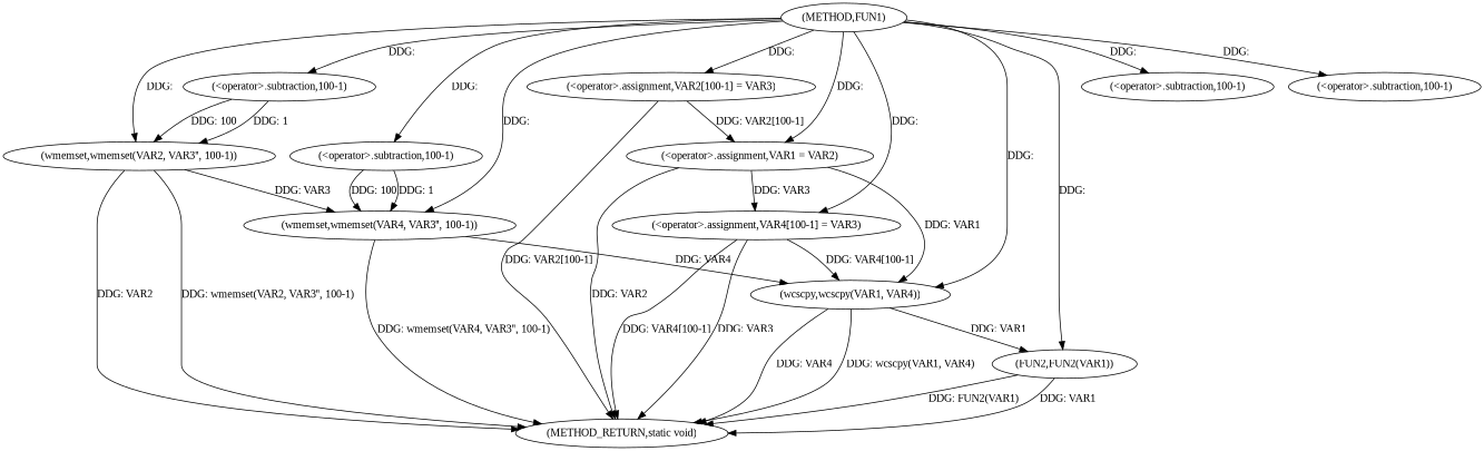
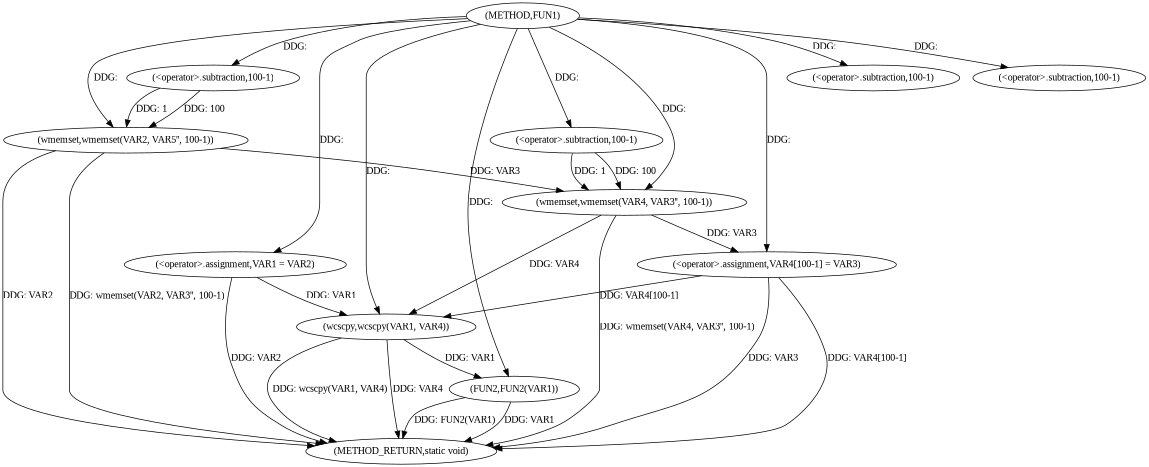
  digraph {
    fontname="Liberation Serif"
    node [fontname="Liberation Serif"]
    edge [fontname="Liberation Serif"]
    n1 [label="(METHOD,FUN1)"]
-   n2 [label="(wmemset,wmemset(VAR2, VAR3'', 100-1))"]
+   n2 [label="(wmemset,wmemset(VAR2, VAR5'', 100-1))"]
    n3 [label="(<operator>.subtraction,100-1)"]
-   n4 [label="(<operator>.assignment,VAR2[100-1] = VAR3)"]
    n5 [label="(<operator>.subtraction,100-1)"]
    n6 [label="(<operator>.assignment,VAR1 = VAR2)"]
    n7 [label="(wmemset,wmemset(VAR4, VAR3'', 100-1))"]
    n8 [label="(<operator>.subtraction,100-1)"]
    n9 [label="(<operator>.assignment,VAR4[100-1] = VAR3)"]
    n10 [label="(<operator>.subtraction,100-1)"]
    n11 [label="(wcscpy,wcscpy(VAR1, VAR4))"]
    n12 [label="(FUN2,FUN2(VAR1))"]
    n13 [label="(METHOD_RETURN,static void)"]
    n1 -> n2 [label="DDG: "]
    n1 -> n3 [label="DDG: "]
-   n1 -> n4 [label="DDG: "]
    n1 -> n5 [label="DDG: "]
    n1 -> n6 [label="DDG: "]
    n1 -> n7 [label="DDG: "]
    n1 -> n8 [label="DDG: "]
    n1 -> n9 [label="DDG: "]
    n1 -> n10 [label="DDG: "]
    n1 -> n11 [label="DDG: "]
    n1 -> n12 [label="DDG: "]
    n2 -> n7 [label="DDG: VAR3"]
    n2 -> n13 [label="DDG: wmemset(VAR2, VAR3'', 100-1)"]
    n2 -> n13 [label="DDG: VAR2"]
    n3 -> n2 [label="DDG: 100"]
    n3 -> n2 [label="DDG: 1"]
-   n4 -> n6 [label="DDG: VAR2[100-1]"]
-   n4 -> n13 [label="DDG: VAR2[100-1]"]
    n6 -> n11 [label="DDG: VAR1"]
    n6 -> n13 [label="DDG: VAR2"]
-   n6 -> n9 [label="DDG: VAR3"]
+   n7 -> n9 [label="DDG: VAR3"]
    n7 -> n11 [label="DDG: VAR4"]
    n7 -> n13 [label="DDG: wmemset(VAR4, VAR3'', 100-1)"]
    n8 -> n7 [label="DDG: 100"]
    n8 -> n7 [label="DDG: 1"]
    n9 -> n11 [label="DDG: VAR4[100-1]"]
    n9 -> n13 [label="DDG: VAR4[100-1]"]
    n9 -> n13 [label="DDG: VAR3"]
    n11 -> n12 [label="DDG: VAR1"]
    n11 -> n13 [label="DDG: VAR4"]
    n11 -> n13 [label="DDG: wcscpy(VAR1, VAR4)"]
    n12 -> n13 [label="DDG: FUN2(VAR1)"]
    n12 -> n13 [label="DDG: VAR1"]
  }
